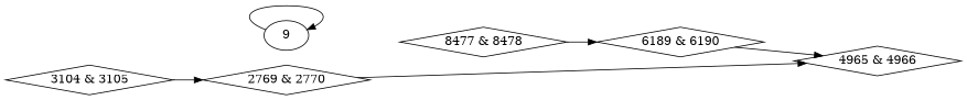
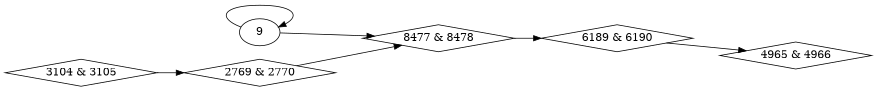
  digraph {
    rankdir=LR
    node [shape=diamond]
    n1 [label="2769 & 2770"]
    n2 [label="4965 & 4966"]
    n3 [label="3104 & 3105"]
    n4 [label="6189 & 6190"]
    n5 [label="8477 & 8478"]
    n6 [label=9 shape=""]
-   n1 -> n2
+   n1 -> n5
    n3 -> n1
    n4 -> n2
    n5 -> n4
+   n6 -> n5
    n6 -> n6
  }
